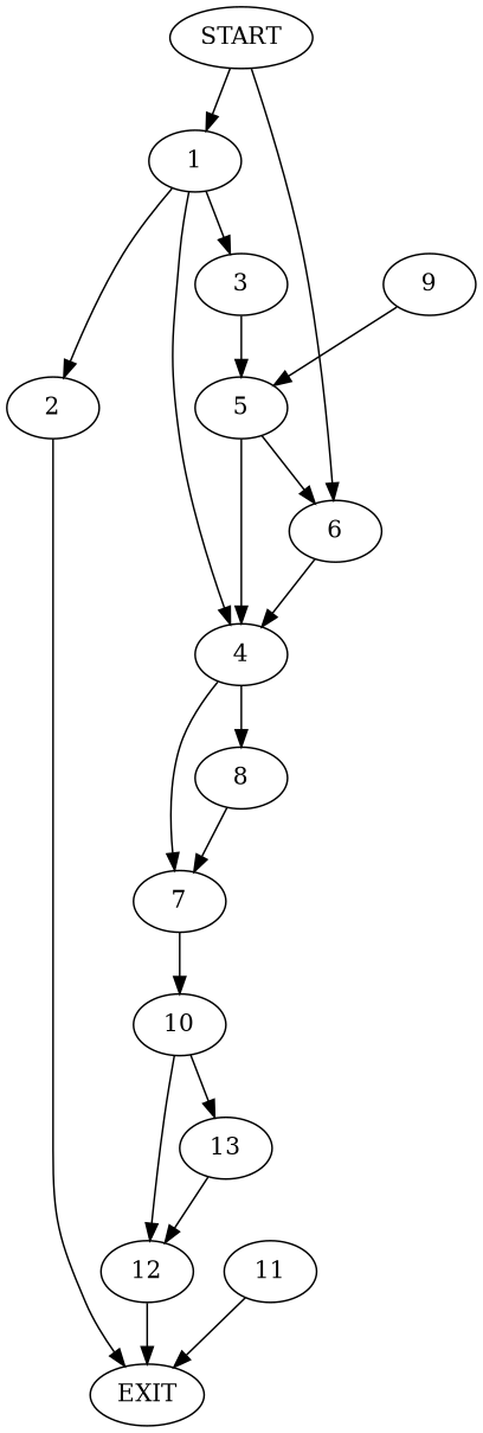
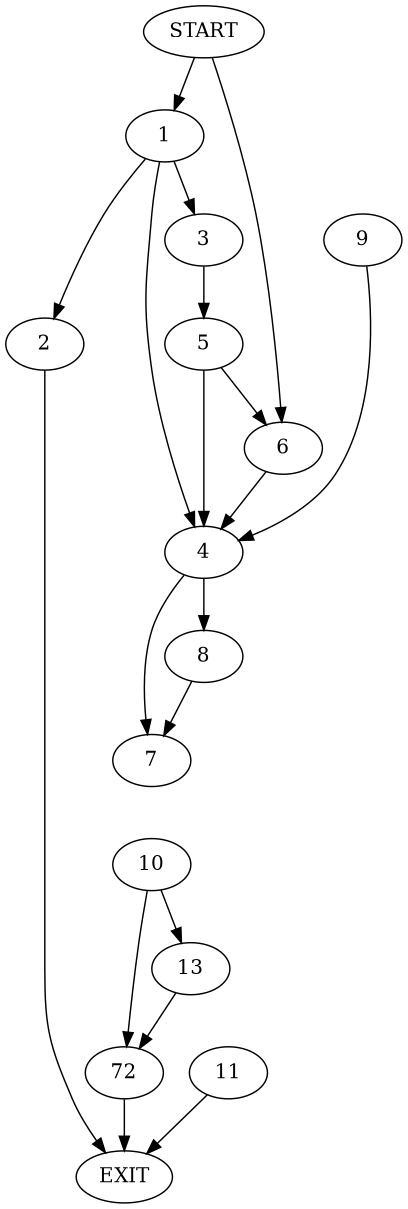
  digraph {
    n1 [label=START]
    1
    6
    2
    3
    4
    9
    n8 [label=EXIT]
    5
    7
    8
    10
-   12
+   12 [label=72]
    13
    11
    n1 -> 1
    n1 -> 6
    1 -> 2
    1 -> 3
    1 -> 4
    6 -> 4
    2 -> n8
    3 -> 5
    4 -> 7
    4 -> 8
-   9 -> 5
+   9 -> 4
    5 -> 6
    5 -> 4
-   7 -> 10
    8 -> 7
    10 -> 12
    10 -> 13
    12 -> n8
    13 -> 12
    11 -> n8
  }
